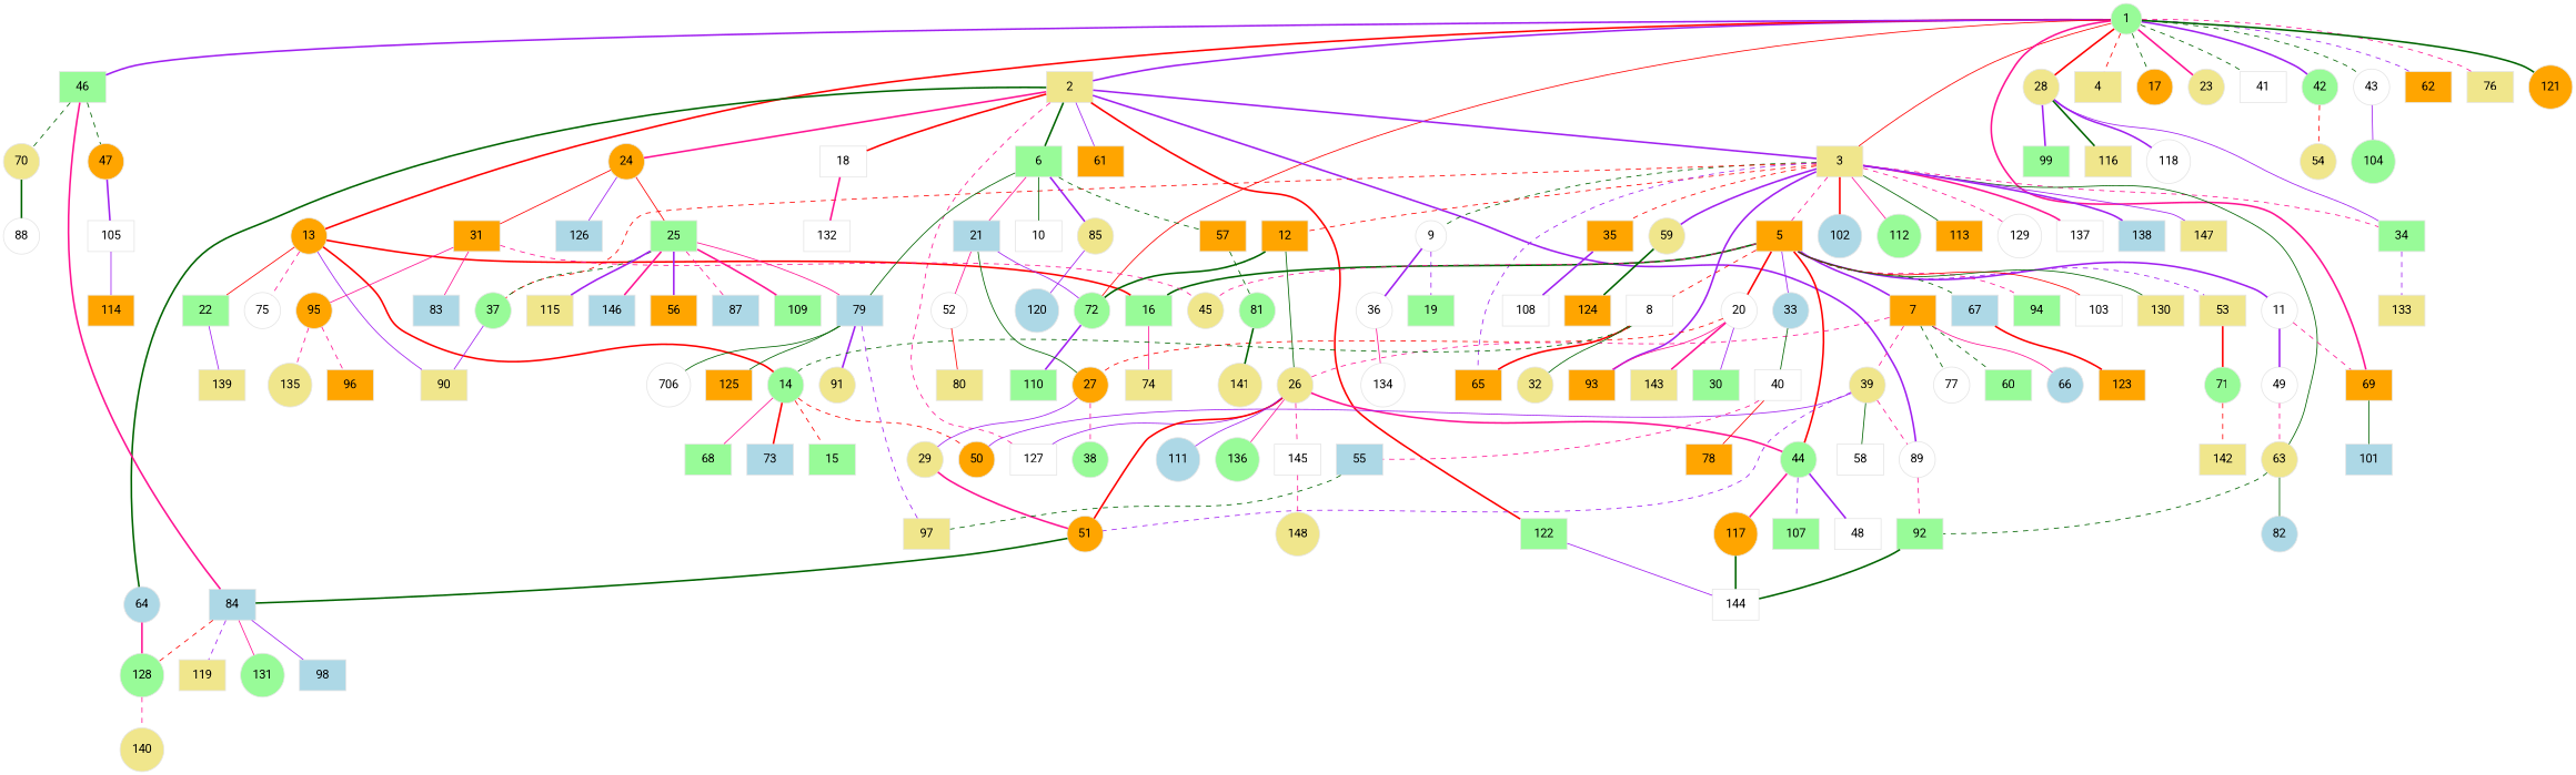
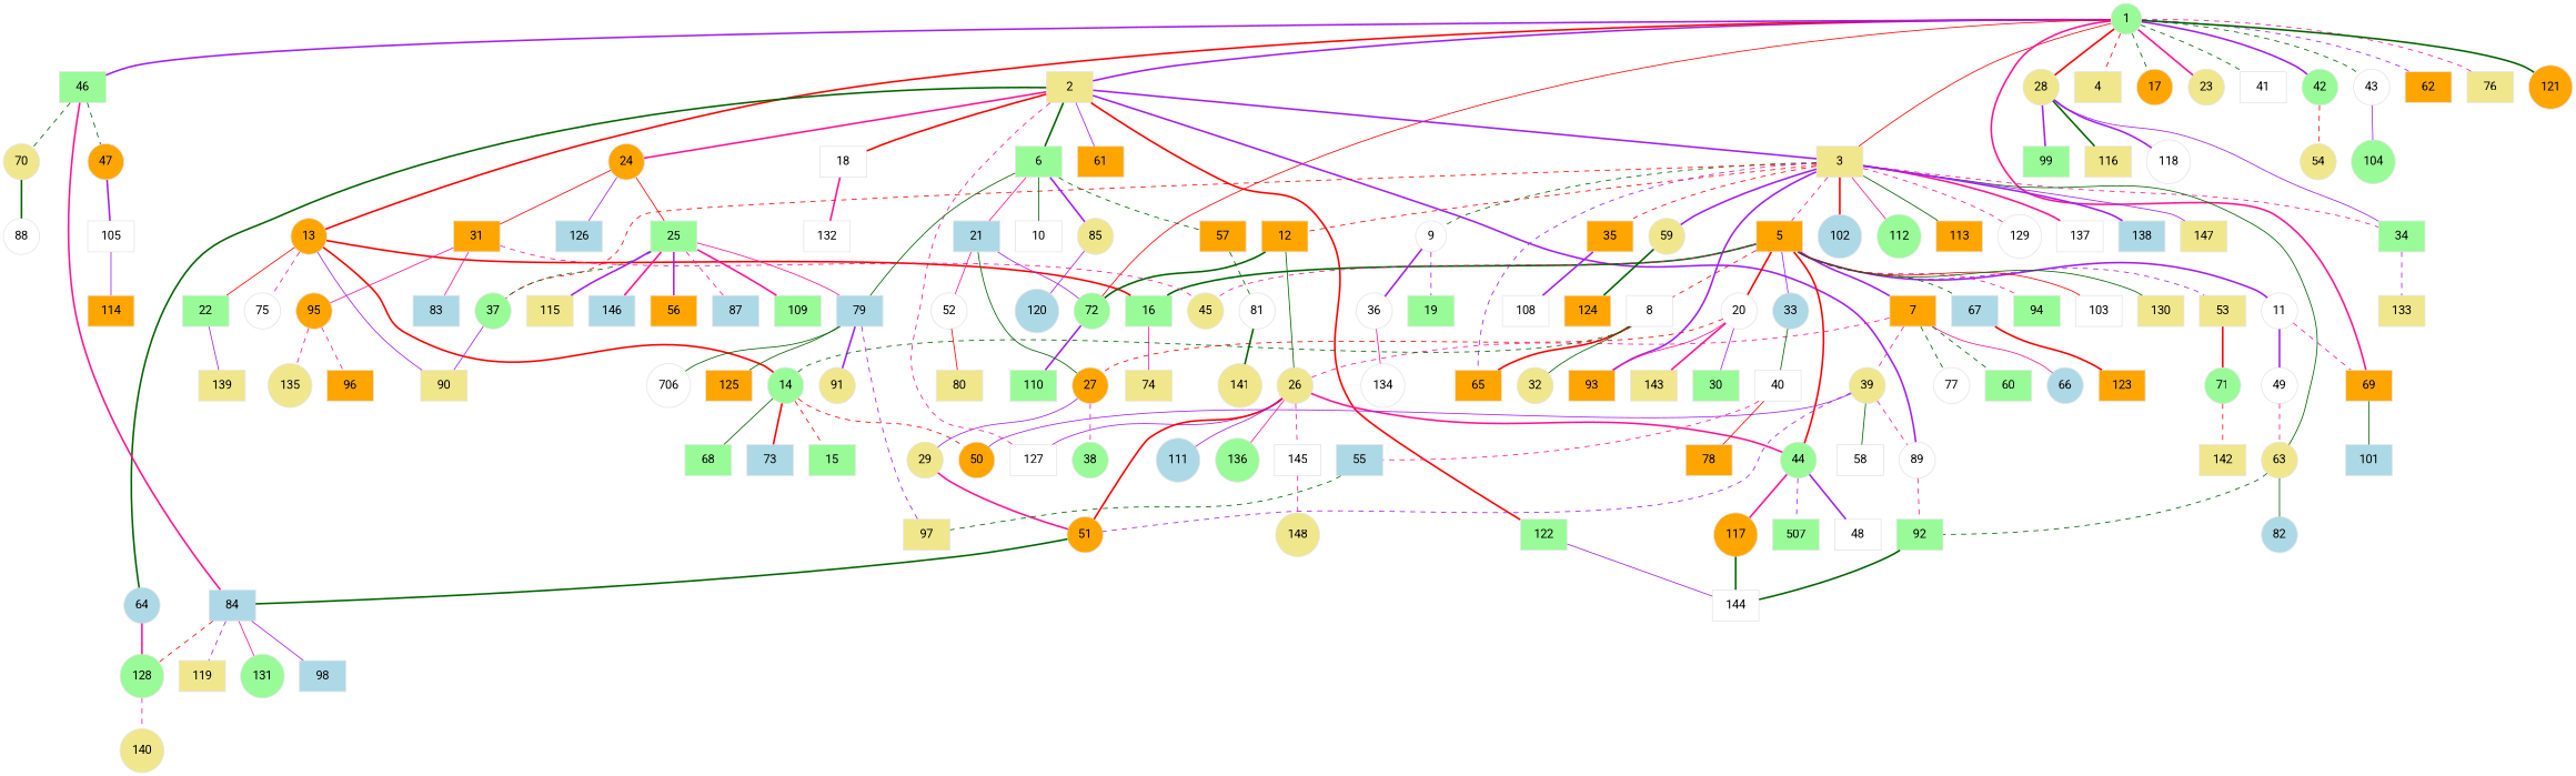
  graph {
    fontname=Roboto
    node [color=gray90 fillcolor=khaki fontname=Roboto shape=box style=filled]
    edge [color=purple fontname=Roboto style=bold]
    1 [fillcolor=palegreen shape=circle]
    2
    3
    4
    13 [fillcolor=orange shape=circle]
    17 [fillcolor=orange shape=circle]
    23 [shape=circle]
    28 [shape=circle]
    41 [fillcolor=white]
    42 [fillcolor=palegreen shape=circle]
    43 [fillcolor=white shape=circle]
    46 [fillcolor=palegreen]
    62 [fillcolor=orange]
    69 [fillcolor=orange]
    72 [fillcolor=palegreen shape=circle]
    76
    121 [fillcolor=orange shape=circle]
    6 [fillcolor=palegreen]
    18 [fillcolor=white]
    24 [fillcolor=orange shape=circle]
    61 [fillcolor=orange]
    64 [fillcolor=lightblue shape=circle]
    89 [fillcolor=white shape=circle]
    122 [fillcolor=palegreen]
    127 [fillcolor=white]
    5 [fillcolor=orange]
    9 [fillcolor=white shape=circle]
    12 [fillcolor=orange]
    34 [fillcolor=palegreen]
    35 [fillcolor=orange]
    37 [fillcolor=palegreen shape=circle]
    59 [shape=circle]
    63 [shape=circle]
    65 [fillcolor=orange]
    93 [fillcolor=orange]
    102 [fillcolor=lightblue shape=circle]
    112 [fillcolor=palegreen shape=circle]
    113 [fillcolor=orange]
    129 [fillcolor=white shape=circle]
    137 [fillcolor=white]
    138 [fillcolor=lightblue]
    147
    16 [fillcolor=palegreen]
    14 [fillcolor=palegreen shape=circle]
    22 [fillcolor=palegreen]
    75 [fillcolor=white shape=circle]
    90
    99 [fillcolor=palegreen]
    116
    118 [fillcolor=white shape=circle]
    54 [shape=circle]
    104 [fillcolor=palegreen shape=circle]
    47 [fillcolor=orange shape=circle]
    70 [shape=circle]
    84 [fillcolor=lightblue]
    101 [fillcolor=lightblue]
    110 [fillcolor=palegreen]
    10 [fillcolor=white]
    21 [fillcolor=lightblue]
    57 [fillcolor=orange]
    79 [fillcolor=lightblue]
    85 [shape=circle]
    132 [fillcolor=white]
    25 [fillcolor=palegreen]
    31 [fillcolor=orange]
    126 [fillcolor=lightblue]
    128 [fillcolor=palegreen shape=circle]
    92 [fillcolor=palegreen]
    144 [fillcolor=white]
    7 [fillcolor=orange]
    8 [fillcolor=white]
    11 [fillcolor=white shape=circle]
    20 [fillcolor=white shape=circle]
    33 [fillcolor=lightblue shape=circle]
    44 [fillcolor=palegreen shape=circle]
    45 [shape=circle]
    53
    67 [fillcolor=lightblue]
    94 [fillcolor=palegreen]
    103 [fillcolor=white]
    130
    19 [fillcolor=palegreen]
    36 [fillcolor=white shape=circle]
    26 [shape=circle]
    133
    108 [fillcolor=white]
    124 [fillcolor=orange]
    82 [fillcolor=lightblue shape=circle]
    39 [shape=circle]
    60 [fillcolor=palegreen]
    66 [fillcolor=lightblue shape=circle]
    77 [fillcolor=white shape=circle]
    32 [shape=circle]
    49 [fillcolor=white shape=circle]
    74
    27 [fillcolor=orange shape=circle]
    30 [fillcolor=palegreen]
    143
    40 [fillcolor=white]
    48 [fillcolor=white]
-   107 [fillcolor=palegreen]
+   107 [fillcolor=palegreen label=507]
    117 [fillcolor=orange shape=circle]
    71 [fillcolor=palegreen shape=circle]
    123 [fillcolor=orange]
    52 [fillcolor=white shape=circle]
-   81 [fillcolor=palegreen shape=circle]
+   81 [fillcolor=white shape=circle]
    97
    91 [shape=circle]
    n109 [fillcolor=white label=706 shape=circle]
    125 [fillcolor=orange]
    120 [fillcolor=lightblue shape=circle]
    51 [fillcolor=orange shape=circle]
    111 [fillcolor=lightblue shape=circle]
    136 [fillcolor=palegreen shape=circle]
    145 [fillcolor=white]
    50 [fillcolor=orange shape=circle]
    58 [fillcolor=white]
    15 [fillcolor=palegreen]
    68 [fillcolor=palegreen]
    73 [fillcolor=lightblue]
    134 [fillcolor=white shape=circle]
    139
    29 [shape=circle]
    38 [fillcolor=palegreen shape=circle]
    80
    56 [fillcolor=orange]
    87 [fillcolor=lightblue]
    109 [fillcolor=palegreen]
    115
    146 [fillcolor=lightblue]
    83 [fillcolor=lightblue]
    95 [fillcolor=orange shape=circle]
    148 [shape=circle]
    96 [fillcolor=orange]
    135 [shape=circle]
    55 [fillcolor=lightblue]
    78 [fillcolor=orange]
    105 [fillcolor=white]
    88 [fillcolor=white shape=circle]
    98 [fillcolor=lightblue]
    119
    131 [fillcolor=palegreen shape=circle]
    114 [fillcolor=orange]
    142
    141 [shape=circle]
    140 [shape=circle]
    1 -- 2
    1 -- 3 [color=red style=solid]
    1 -- 4 [color=red style=dashed]
    1 -- 13 [color=red]
    1 -- 17 [color=darkgreen style=dashed]
    1 -- 23 [color=deeppink]
    1 -- 28 [color=red]
    1 -- 41 [color=darkgreen style=dashed]
    1 -- 42
    1 -- 43 [color=darkgreen style=dashed]
    1 -- 46
    1 -- 62 [style=dashed]
    1 -- 69 [color=deeppink]
    1 -- 72 [color=red style=solid]
    1 -- 76 [color=deeppink style=dashed]
    1 -- 121 [color=darkgreen]
    2 -- 3
    2 -- 6 [color=darkgreen]
    2 -- 18 [color=red]
    2 -- 24 [color=deeppink]
    2 -- 61 [style=solid]
    2 -- 64 [color=darkgreen]
    2 -- 89
    2 -- 122 [color=red]
    2 -- 127 [color=deeppink style=dashed]
    3 -- 5 [color=deeppink style=dashed]
    3 -- 9 [color=darkgreen style=dashed]
    3 -- 12 [color=red style=dashed]
    3 -- 34 [color=deeppink style=dashed]
    3 -- 35 [color=red style=dashed]
    3 -- 37 [color=red style=dashed]
    3 -- 59
    3 -- 63 [color=darkgreen style=solid]
    3 -- 65 [style=dashed]
    3 -- 93
    3 -- 102 [color=red]
    3 -- 112 [color=deeppink style=solid]
    3 -- 113 [color=darkgreen style=solid]
    3 -- 129 [color=deeppink style=dashed]
    3 -- 137 [color=deeppink]
    3 -- 138
    3 -- 147 [style=solid]
    13 -- 16 [color=red]
    13 -- 14 [color=red]
    13 -- 22 [color=red style=solid]
    13 -- 75 [color=deeppink style=dashed]
    13 -- 90 [style=solid]
    28 -- 34 [style=solid]
    28 -- 99
    28 -- 116 [color=darkgreen]
    28 -- 118
    42 -- 54 [color=red style=dashed]
    43 -- 104 [style=solid]
    46 -- 47 [color=darkgreen style=dashed]
    46 -- 70 [color=darkgreen style=dashed]
    46 -- 84 [color=deeppink]
    69 -- 101 [color=darkgreen style=solid]
    72 -- 110
    6 -- 10 [color=darkgreen style=solid]
    6 -- 21 [color=deeppink style=solid]
    6 -- 57 [color=darkgreen style=dashed]
    6 -- 79 [color=darkgreen style=solid]
    6 -- 85
    18 -- 132 [color=deeppink]
    24 -- 25 [color=red style=solid]
    24 -- 31 [color=red style=solid]
    24 -- 126 [style=solid]
    64 -- 128 [color=deeppink]
    89 -- 92 [color=deeppink style=dashed]
    122 -- 144 [style=solid]
    5 -- 16 [color=darkgreen]
    5 -- 7
    5 -- 8 [color=red style=dashed]
    5 -- 11
    5 -- 20 [color=red]
    5 -- 33 [style=solid]
    5 -- 44 [color=red]
    5 -- 45 [color=deeppink style=dashed]
    5 -- 53 [style=dashed]
    5 -- 67 [color=darkgreen style=dashed]
    5 -- 94 [color=deeppink style=dashed]
    5 -- 103 [color=red style=solid]
    5 -- 130 [color=darkgreen style=solid]
    9 -- 19 [style=dashed]
    9 -- 36
    12 -- 72 [color=darkgreen]
    12 -- 26 [color=darkgreen style=solid]
    34 -- 133 [style=dashed]
    35 -- 108
    37 -- 90 [style=solid]
    59 -- 124 [color=darkgreen]
    63 -- 92 [color=darkgreen style=dashed]
    63 -- 82 [color=darkgreen style=solid]
    16 -- 74 [color=deeppink style=solid]
    14 -- 50 [color=red style=dashed]
    14 -- 15 [color=red style=dashed]
-   14 -- 68 [color=deeppink style=solid]
+   14 -- 68 [color=darkgreen style=solid]
    14 -- 73 [color=red]
    22 -- 139 [style=solid]
    47 -- 105
    70 -- 88 [color=darkgreen]
    84 -- 128 [color=red style=dashed]
    84 -- 98 [style=solid]
    84 -- 119 [style=dashed]
    84 -- 131 [color=deeppink style=solid]
    21 -- 72 [style=solid]
    21 -- 27 [color=darkgreen style=solid]
    21 -- 52 [color=deeppink style=solid]
    57 -- 81 [color=darkgreen style=dashed]
    79 -- 97 [style=dashed]
    79 -- 91
    79 -- n109 [color=darkgreen style=solid]
    79 -- 125 [color=darkgreen style=solid]
    85 -- 120 [style=solid]
    25 -- 37 [color=darkgreen style=dashed]
    25 -- 79 [color=deeppink style=solid]
    25 -- 56
    25 -- 87 [color=deeppink style=dashed]
    25 -- 109 [color=deeppink]
    25 -- 115
    25 -- 146 [color=deeppink]
    31 -- 45 [color=deeppink style=dashed]
    31 -- 83 [color=deeppink style=solid]
    31 -- 95 [color=deeppink style=solid]
    128 -- 140 [color=deeppink style=dashed]
    92 -- 144 [color=darkgreen]
    7 -- 26 [color=deeppink style=dashed]
    7 -- 39 [color=deeppink style=dashed]
    7 -- 60 [color=darkgreen style=dashed]
    7 -- 66 [color=deeppink style=solid]
    7 -- 77 [color=darkgreen style=dashed]
    8 -- 65 [color=red]
    8 -- 14 [color=darkgreen style=dashed]
    8 -- 32 [color=darkgreen style=solid]
    11 -- 69 [color=deeppink style=dashed]
    11 -- 49
    20 -- 93 [color=deeppink style=solid]
    20 -- 27 [color=red style=dashed]
    20 -- 30 [style=solid]
    20 -- 143 [color=deeppink]
    33 -- 40 [color=darkgreen style=solid]
    44 -- 48
    44 -- 107 [style=dashed]
    44 -- 117 [color=deeppink]
    53 -- 71 [color=red]
    67 -- 123 [color=red]
    36 -- 134 [color=deeppink style=solid]
    26 -- 127 [style=solid]
    26 -- 44 [color=deeppink]
    26 -- 51 [color=red]
    26 -- 111 [style=solid]
    26 -- 136 [color=deeppink style=solid]
    26 -- 145 [color=deeppink style=dashed]
    39 -- 89 [color=deeppink style=dashed]
    39 -- 51 [style=dashed]
    39 -- 50 [style=solid]
    39 -- 58 [color=darkgreen style=solid]
    49 -- 63 [color=deeppink style=dashed]
    27 -- 29 [style=solid]
    27 -- 38 [color=deeppink style=dashed]
    40 -- 55 [color=deeppink style=dashed]
    40 -- 78 [color=red style=solid]
    117 -- 144 [color=darkgreen]
    71 -- 142 [color=red style=dashed]
    52 -- 80 [color=red style=solid]
    81 -- 141 [color=darkgreen]
    51 -- 84 [color=darkgreen]
    145 -- 148 [color=deeppink style=dashed]
    29 -- 51 [color=deeppink]
    95 -- 96 [color=deeppink style=dashed]
    95 -- 135 [color=deeppink style=dashed]
    55 -- 97 [color=darkgreen style=dashed]
    105 -- 114 [style=solid]
  }
